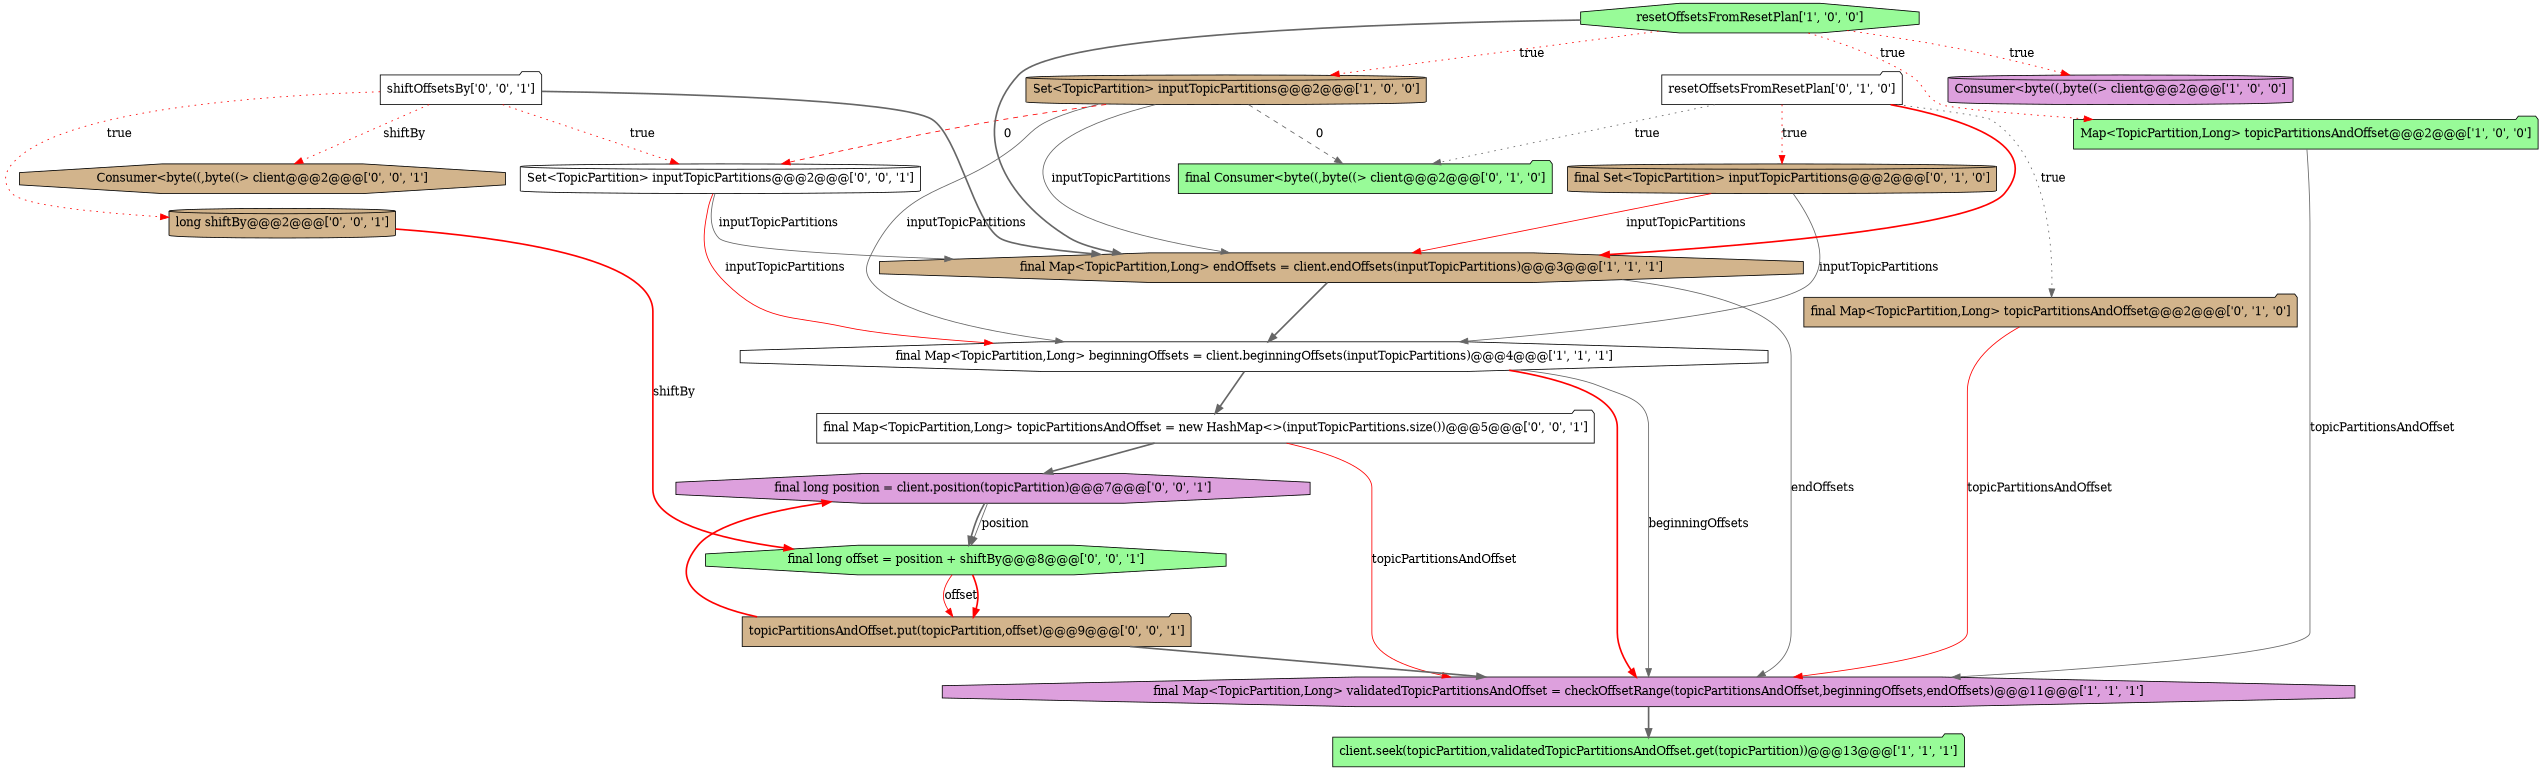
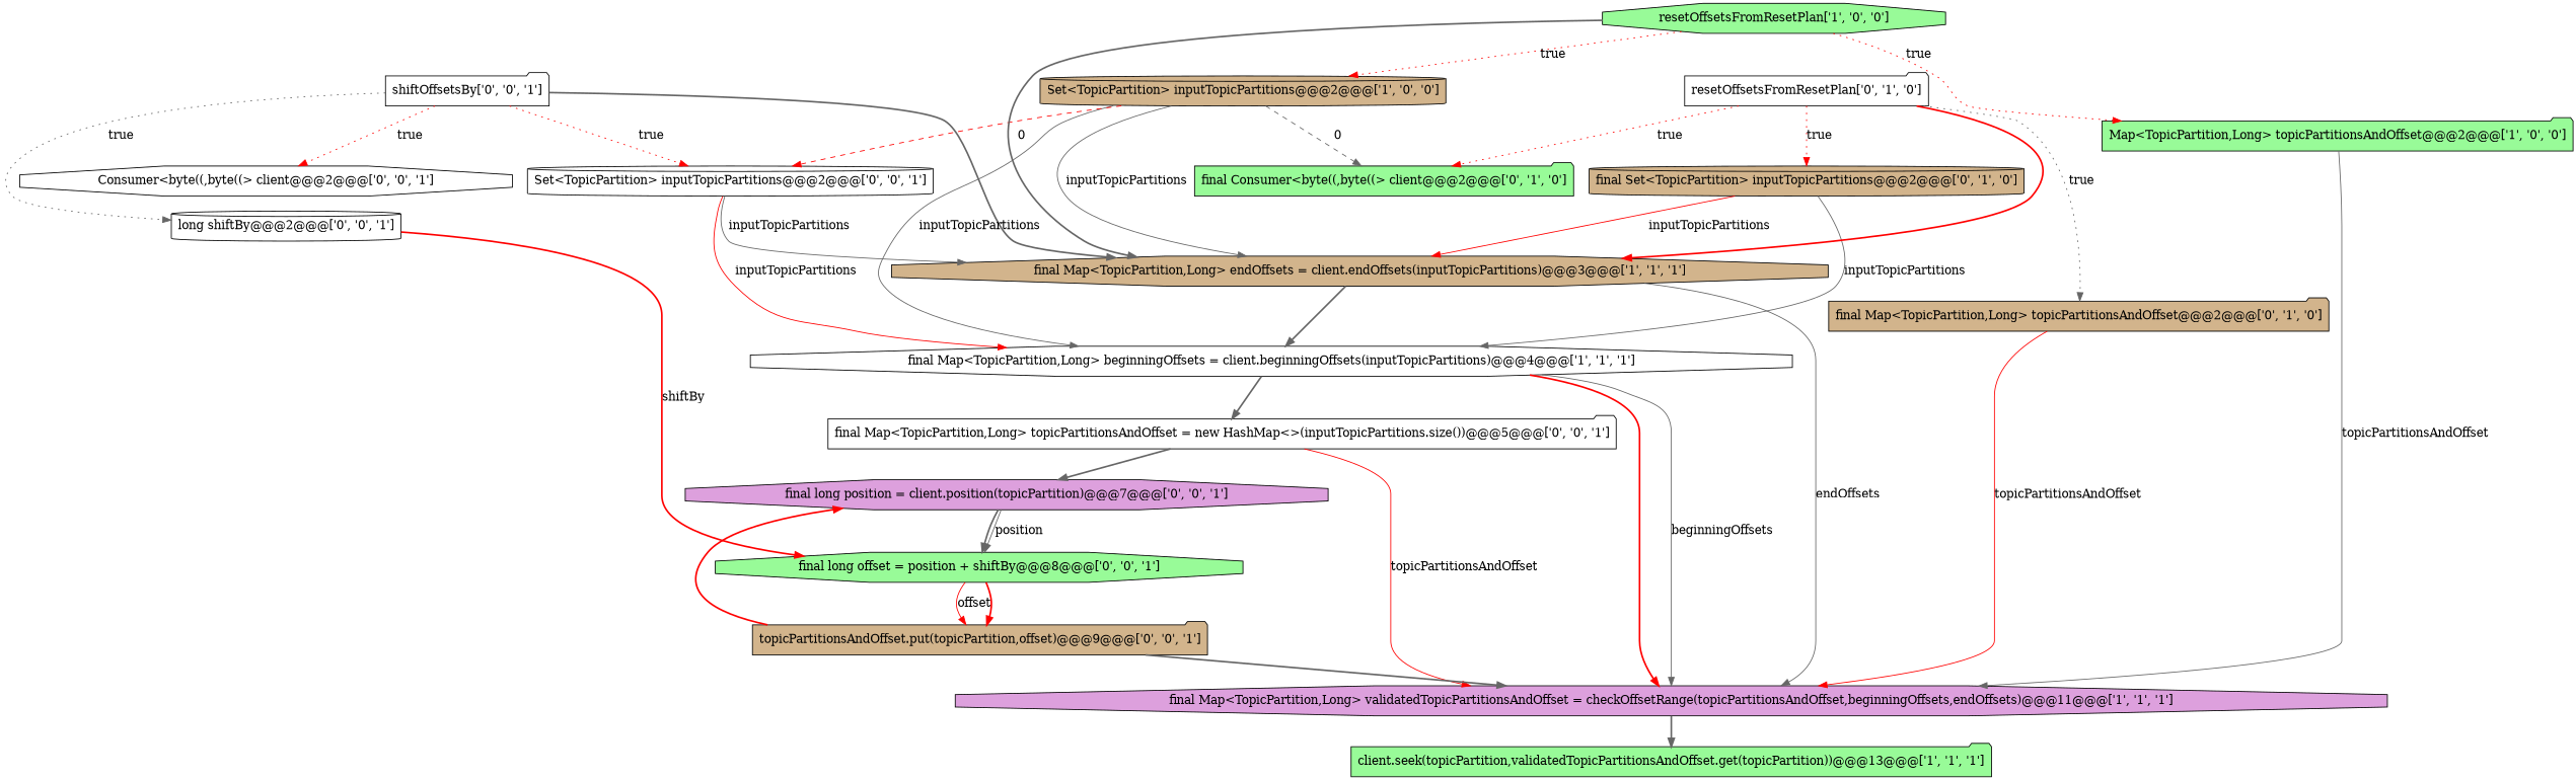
  digraph {
    node [fillcolor=white shape=folder style=filled]
    edge [color=red style=bold]
    n1 [label="final Map<TopicPartition,Long> beginningOffsets = client.beginningOffsets(inputTopicPartitions)@@@4@@@['1', '1', '1']" shape=octagon]
    n2 [fillcolor=plum label="final Map<TopicPartition,Long> validatedTopicPartitionsAndOffset = checkOffsetRange(topicPartitionsAndOffset,beginningOffsets,endOffsets)@@@11@@@['1', '1', '1']" shape=octagon]
    n3 [label="final Map<TopicPartition,Long> topicPartitionsAndOffset = new HashMap<>(inputTopicPartitions.size())@@@5@@@['0', '0', '1']"]
    n4 [fillcolor=palegreen label="client.seek(topicPartition,validatedTopicPartitionsAndOffset.get(topicPartition))@@@13@@@['1', '1', '1']"]
    n5 [fillcolor=plum label="final long position = client.position(topicPartition)@@@7@@@['0', '0', '1']" shape=octagon]
    n6 [fillcolor=palegreen label="final long offset = position + shiftBy@@@8@@@['0', '0', '1']" shape=octagon]
    n7 [fillcolor=tan label="topicPartitionsAndOffset.put(topicPartition,offset)@@@9@@@['0', '0', '1']"]
    n8 [fillcolor=palegreen label="Map<TopicPartition,Long> topicPartitionsAndOffset@@@2@@@['1', '0', '0']"]
    n9 [label="shiftOffsetsBy['0', '0', '1']"]
-   n10 [fillcolor=tan label="long shiftBy@@@2@@@['0', '0', '1']" shape=cylinder]
+   n10 [label="long shiftBy@@@2@@@['0', '0', '1']" shape=cylinder]
    n11 [label="Set<TopicPartition> inputTopicPartitions@@@2@@@['0', '0', '1']" shape=cylinder]
    n12 [fillcolor=tan label="final Map<TopicPartition,Long> endOffsets = client.endOffsets(inputTopicPartitions)@@@3@@@['1', '1', '1']" shape=octagon]
-   n13 [fillcolor=tan label="Consumer<byte((,byte((> client@@@2@@@['0', '0', '1']" shape=octagon]
+   n13 [label="Consumer<byte((,byte((> client@@@2@@@['0', '0', '1']" shape=octagon]
    n14 [fillcolor=tan label="final Set<TopicPartition> inputTopicPartitions@@@2@@@['0', '1', '0']" shape=cylinder]
    n15 [label="resetOffsetsFromResetPlan['0', '1', '0']"]
    n16 [fillcolor=tan label="final Map<TopicPartition,Long> topicPartitionsAndOffset@@@2@@@['0', '1', '0']"]
    n17 [fillcolor=palegreen label="final Consumer<byte((,byte((> client@@@2@@@['0', '1', '0']"]
-   n18 [fillcolor=plum label="Consumer<byte((,byte((> client@@@2@@@['1', '0', '0']" shape=cylinder]
    n19 [fillcolor=tan label="Set<TopicPartition> inputTopicPartitions@@@2@@@['1', '0', '0']" shape=cylinder]
    n20 [fillcolor=palegreen label="resetOffsetsFromResetPlan['1', '0', '0']" shape=octagon]
    n1 -> n2
    n1 -> n2 [color=gray40 label=beginningOffsets style=solid]
    n1 -> n3 [color=gray40]
    n2 -> n4 [color=gray40]
    n3 -> n2 [label=topicPartitionsAndOffset style=solid]
    n3 -> n5 [color=gray40]
    n5 -> n6 [color=gray40 label=position style=solid]
    n5 -> n6 [color=gray40]
    n6 -> n7 [label=offset style=solid]
    n6 -> n7
    n7 -> n2 [color=gray40]
    n7 -> n5
    n8 -> n2 [color=gray40 label=topicPartitionsAndOffset style=solid]
-   n9 -> n10 [label=true style=dotted]
+   n9 -> n10 [color=gray40 label=true style=dotted]
    n9 -> n11 [label=true style=dotted]
    n9 -> n12 [color=gray40]
-   n9 -> n13 [label=shiftBy style=dotted]
+   n9 -> n13 [label=true style=dotted]
    n10 -> n6 [label=shiftBy]
    n11 -> n1 [label=inputTopicPartitions style=solid]
    n11 -> n12 [color=gray40 label=inputTopicPartitions style=solid]
    n12 -> n1 [color=gray40]
    n12 -> n2 [color=gray40 label=endOffsets style=solid]
    n14 -> n1 [color=gray40 label=inputTopicPartitions style=solid]
    n14 -> n12 [label=inputTopicPartitions style=solid]
    n15 -> n12
    n15 -> n14 [label=true style=dotted]
    n15 -> n16 [color=gray40 label=true style=dotted]
-   n15 -> n17 [color=gray40 label=true style=dotted]
+   n15 -> n17 [label=true style=dotted]
    n16 -> n2 [label=topicPartitionsAndOffset style=solid]
    n19 -> n1 [color=gray40 label=inputTopicPartitions style=solid]
    n19 -> n11 [label=0 style=dashed]
    n19 -> n12 [color=gray40 label=inputTopicPartitions style=solid]
    n19 -> n17 [color=gray40 label=0 style=dashed]
    n20 -> n8 [label=true style=dotted]
    n20 -> n12 [color=gray40]
-   n20 -> n18 [label=true style=dotted]
    n20 -> n19 [label=true style=dotted]
  }
